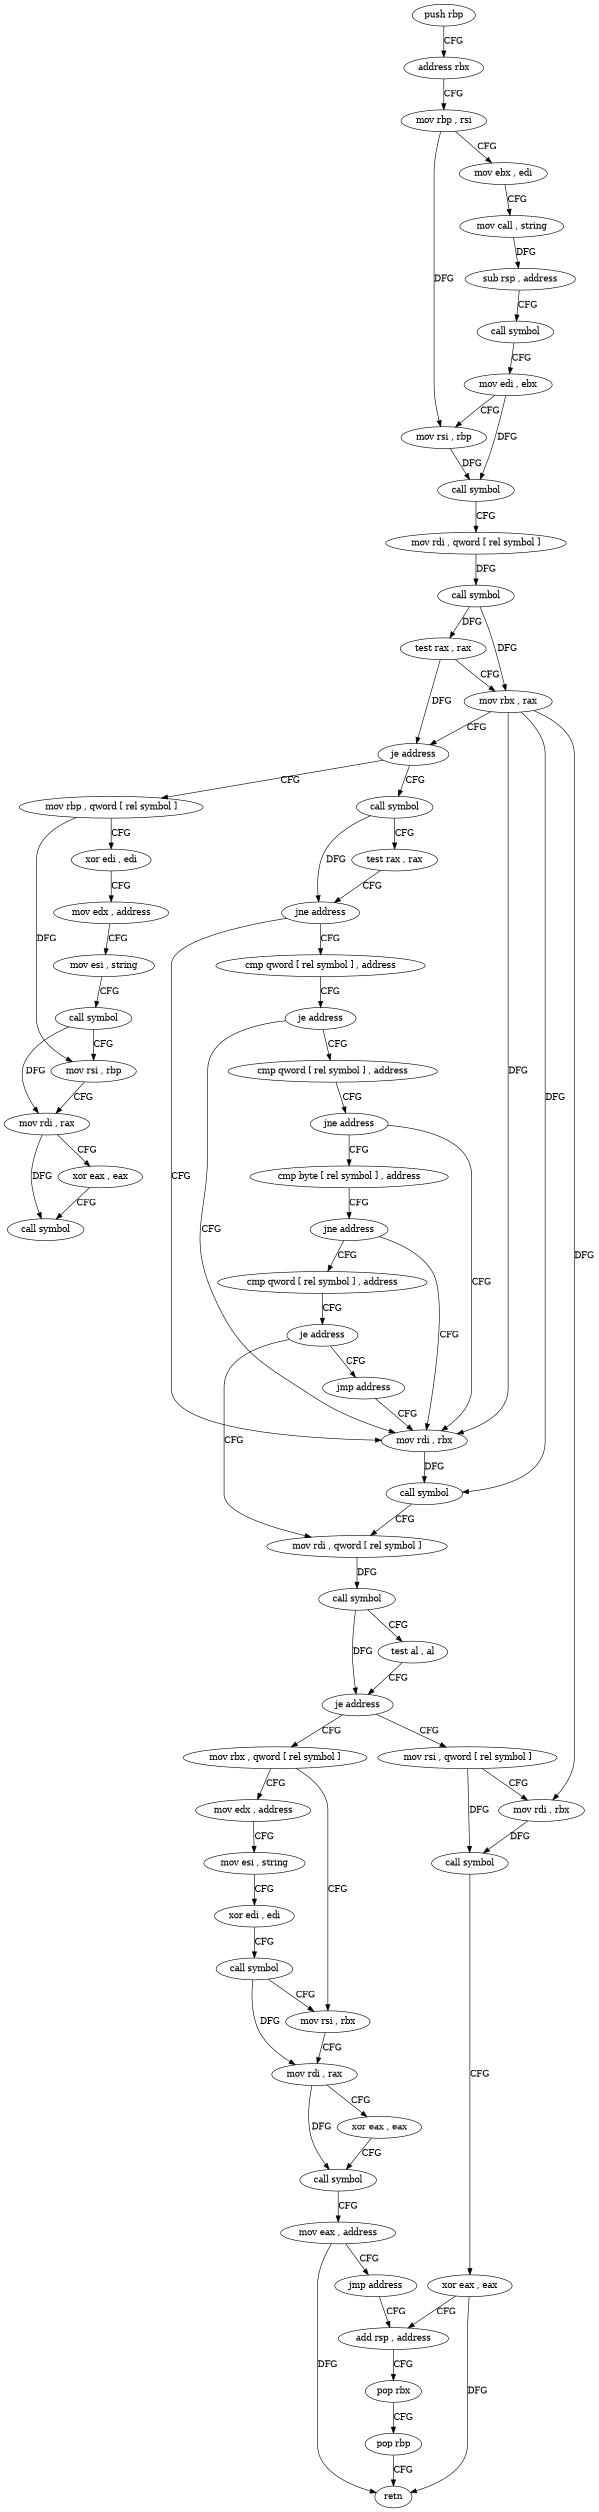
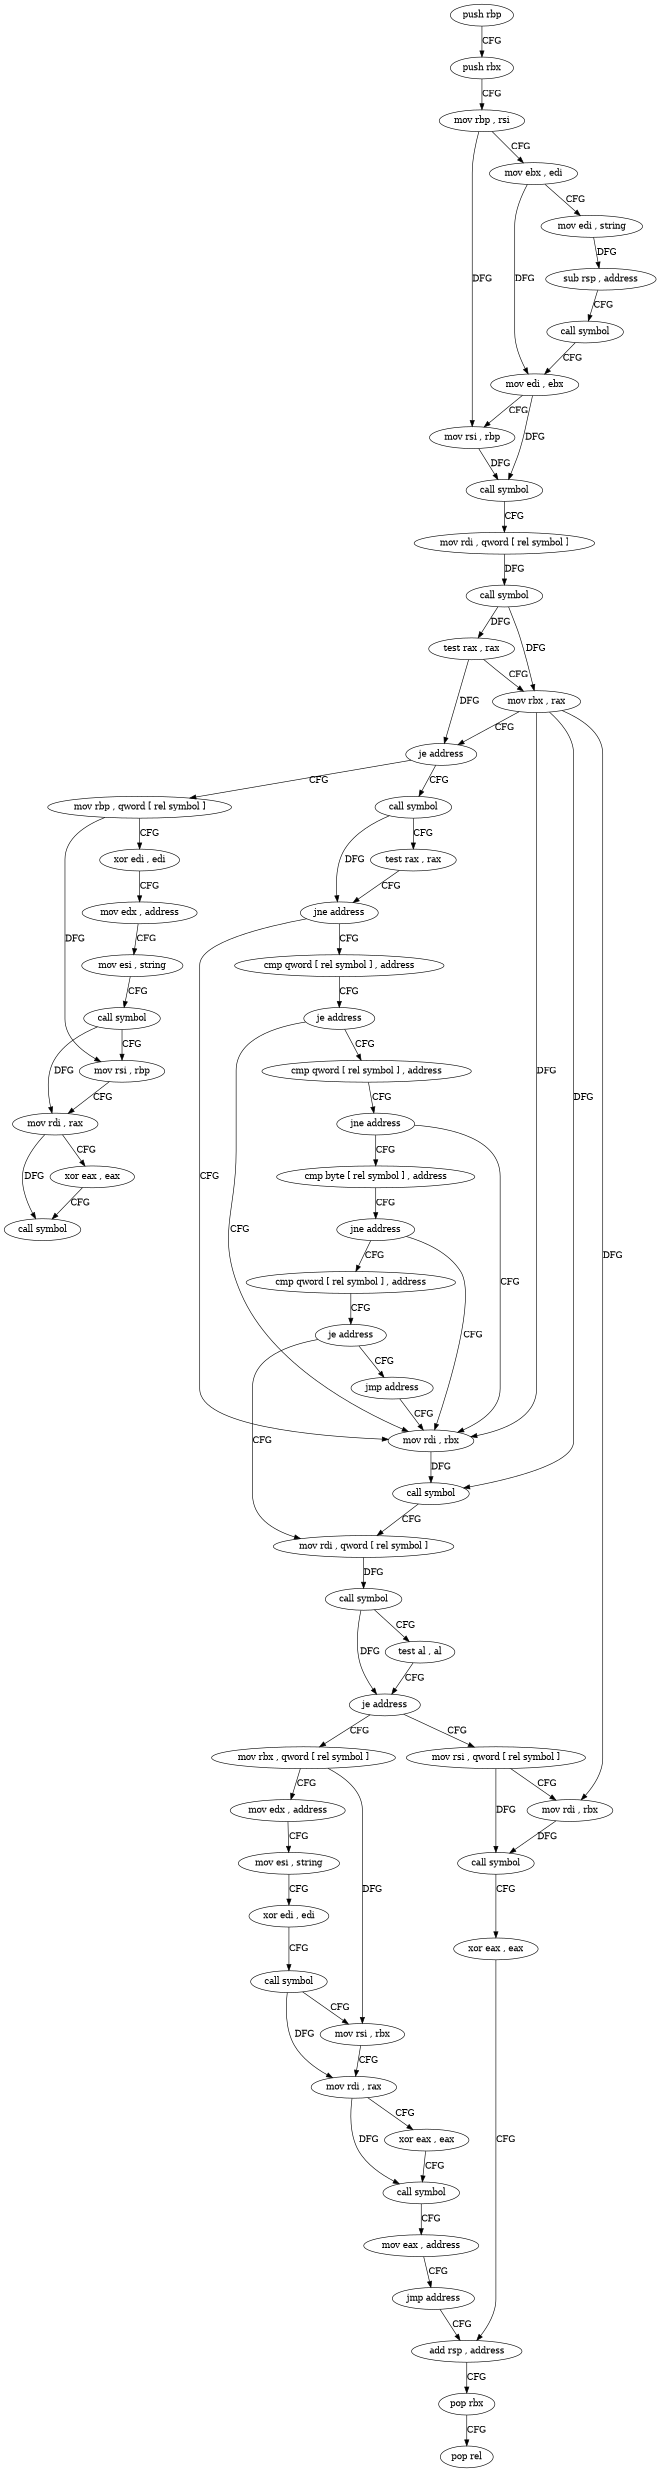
  digraph {
    n1 [label="push rbp"]
-   n2 [label="address rbx"]
+   n2 [label="push rbx"]
    n3 [label="mov rbp , rsi"]
    n4 [label="mov ebx , edi"]
    n5 [label="mov rsi , rbp"]
-   n6 [label="mov call , string"]
+   n6 [label="mov edi , string"]
    n7 [label="mov edi , ebx"]
    n8 [label="call symbol"]
    n9 [label="sub rsp , address"]
    n10 [label="call symbol"]
    n11 [label="mov rdi , qword [ rel symbol ]"]
    n12 [label="call symbol"]
    n13 [label="test rax , rax"]
    n14 [label="mov rbx , rax"]
    n15 [label="je address"]
    n16 [label="mov rdi , rbx"]
    n17 [label="call symbol"]
    n18 [label="mov rdi , rbx"]
    n19 [label="mov rbp , qword [ rel symbol ]"]
    n20 [label="call symbol"]
    n21 [label="mov rdi , qword [ rel symbol ]"]
    n22 [label="call symbol"]
    n23 [label="xor edi , edi"]
    n24 [label="mov rsi , rbp"]
    n25 [label="test rax , rax"]
    n26 [label="jne address"]
    n27 [label="mov edx , address"]
    n28 [label="mov rdi , rax"]
    n29 [label="cmp qword [ rel symbol ] , address"]
    n30 [label="mov esi , string"]
    n31 [label="call symbol"]
    n32 [label="xor eax , eax"]
    n33 [label="call symbol"]
    n34 [label="je address"]
    n35 [label="cmp qword [ rel symbol ] , address"]
    n36 [label="call symbol"]
    n37 [label="test al , al"]
    n38 [label="je address"]
    n39 [label="jne address"]
    n40 [label="cmp byte [ rel symbol ] , address"]
    n41 [label="mov rbx , qword [ rel symbol ]"]
    n42 [label="mov edx , address"]
    n43 [label="mov rsi , rbx"]
    n44 [label="mov esi , string"]
    n45 [label="mov rdi , rax"]
    n46 [label="xor edi , edi"]
    n47 [label="call symbol"]
    n48 [label="xor eax , eax"]
    n49 [label="call symbol"]
    n50 [label="mov eax , address"]
    n51 [label="jmp address"]
-   n52 [label=retn]
    n53 [label="add rsp , address"]
    n54 [label="pop rbx"]
-   n55 [label="pop rbp"]
+   n55 [label="pop rel"]
    n56 [label="mov rsi , qword [ rel symbol ]"]
    n57 [label="xor eax , eax"]
    n58 [label="jne address"]
    n59 [label="cmp qword [ rel symbol ] , address"]
    n60 [label="je address"]
    n61 [label="jmp address"]
    n1 -> n2 [label=CFG]
    n2 -> n3 [label=CFG]
    n3 -> n4 [label=CFG]
    n3 -> n5 [label=DFG]
    n4 -> n6 [label=CFG]
+   n4 -> n7 [label=DFG]
    n5 -> n8 [label=DFG]
    n6 -> n9 [label=DFG]
    n7 -> n5 [label=CFG]
    n7 -> n8 [label=DFG]
    n8 -> n11 [label=CFG]
    n9 -> n10 [label=CFG]
    n10 -> n7 [label=CFG]
    n11 -> n12 [label=DFG]
    n12 -> n13 [label=DFG]
    n12 -> n14 [label=DFG]
    n13 -> n14 [label=CFG]
    n13 -> n15 [label=DFG]
    n14 -> n15 [label=CFG]
    n14 -> n16 [label=DFG]
    n14 -> n17 [label=DFG]
    n14 -> n18 [label=DFG]
    n15 -> n19 [label=CFG]
    n15 -> n20 [label=CFG]
    n16 -> n17 [label=DFG]
    n17 -> n21 [label=CFG]
    n18 -> n22 [label=DFG]
    n19 -> n23 [label=CFG]
    n19 -> n24 [label=DFG]
    n20 -> n25 [label=CFG]
    n20 -> n26 [label=DFG]
    n21 -> n36 [label=DFG]
    n22 -> n57 [label=CFG]
    n23 -> n27 [label=CFG]
    n24 -> n28 [label=CFG]
    n25 -> n26 [label=CFG]
    n26 -> n16 [label=CFG]
    n26 -> n29 [label=CFG]
    n27 -> n30 [label=CFG]
    n28 -> n32 [label=CFG]
    n28 -> n33 [label=DFG]
    n29 -> n34 [label=CFG]
    n30 -> n31 [label=CFG]
    n31 -> n24 [label=CFG]
    n31 -> n28 [label=DFG]
    n32 -> n33 [label=CFG]
    n34 -> n16 [label=CFG]
    n34 -> n35 [label=CFG]
    n35 -> n39 [label=CFG]
    n36 -> n37 [label=CFG]
    n36 -> n38 [label=DFG]
    n37 -> n38 [label=CFG]
    n38 -> n41 [label=CFG]
    n38 -> n56 [label=CFG]
    n39 -> n16 [label=CFG]
    n39 -> n40 [label=CFG]
    n40 -> n58 [label=CFG]
    n41 -> n42 [label=CFG]
-   n41 -> n43 [label=CFG]
+   n41 -> n43 [label=DFG]
    n42 -> n44 [label=CFG]
    n43 -> n45 [label=CFG]
    n44 -> n46 [label=CFG]
    n45 -> n48 [label=CFG]
    n45 -> n49 [label=DFG]
    n46 -> n47 [label=CFG]
    n47 -> n43 [label=CFG]
    n47 -> n45 [label=DFG]
    n48 -> n49 [label=CFG]
    n49 -> n50 [label=CFG]
    n50 -> n51 [label=CFG]
-   n50 -> n52 [label=DFG]
    n51 -> n53 [label=CFG]
    n53 -> n54 [label=CFG]
    n54 -> n55 [label=CFG]
-   n55 -> n52 [label=CFG]
    n56 -> n18 [label=CFG]
    n56 -> n22 [label=DFG]
-   n57 -> n52 [label=DFG]
    n57 -> n53 [label=CFG]
    n58 -> n16 [label=CFG]
    n58 -> n59 [label=CFG]
    n59 -> n60 [label=CFG]
    n60 -> n21 [label=CFG]
    n60 -> n61 [label=CFG]
    n61 -> n16 [label=CFG]
  }
